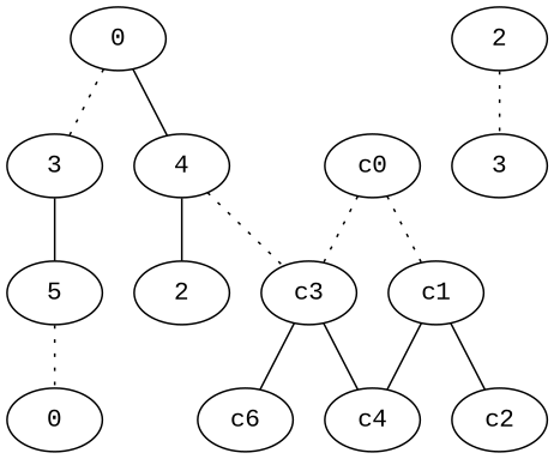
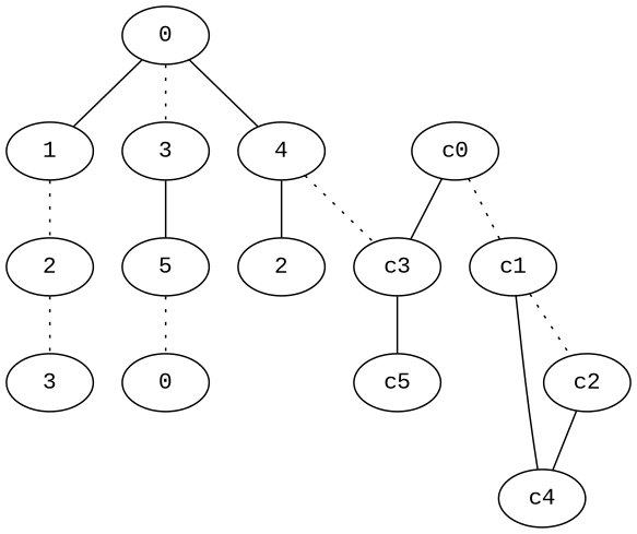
  graph {
    fontname="Liberation Mono"
    node [fontname="Liberation Mono"]
    edge [fontname="Liberation Mono" style=dotted]
    n1 [label=0]
+   n2 [label=1]
    n3 [label=3]
    n4 [label=4]
    n5 [label=2]
    n6 [label=5]
    n7 [label=2]
    c3
    n9 [label=3]
    n10 [label=0]
    c0
    c1
    c4
    c2
-   c5 [label=c6]
+   c5
+   n1 -- n2 [style=""]
    n1 -- n3
    n1 -- n4 [style=""]
+   n2 -- n5
    n3 -- n6 [style=""]
    n4 -- n7 [style=""]
    n4 -- c3
    n5 -- n9
    n6 -- n10
    c3 -- c5 [style=""]
-   c0 -- c3
+   c0 -- c3 [style=solid]
    c0 -- c1
    c1 -- c4 [style=""]
-   c1 -- c2 [style=solid]
-   c3 -- c4 [style=""]
+   c1 -- c2
+   c2 -- c4 [style=""]
  }
